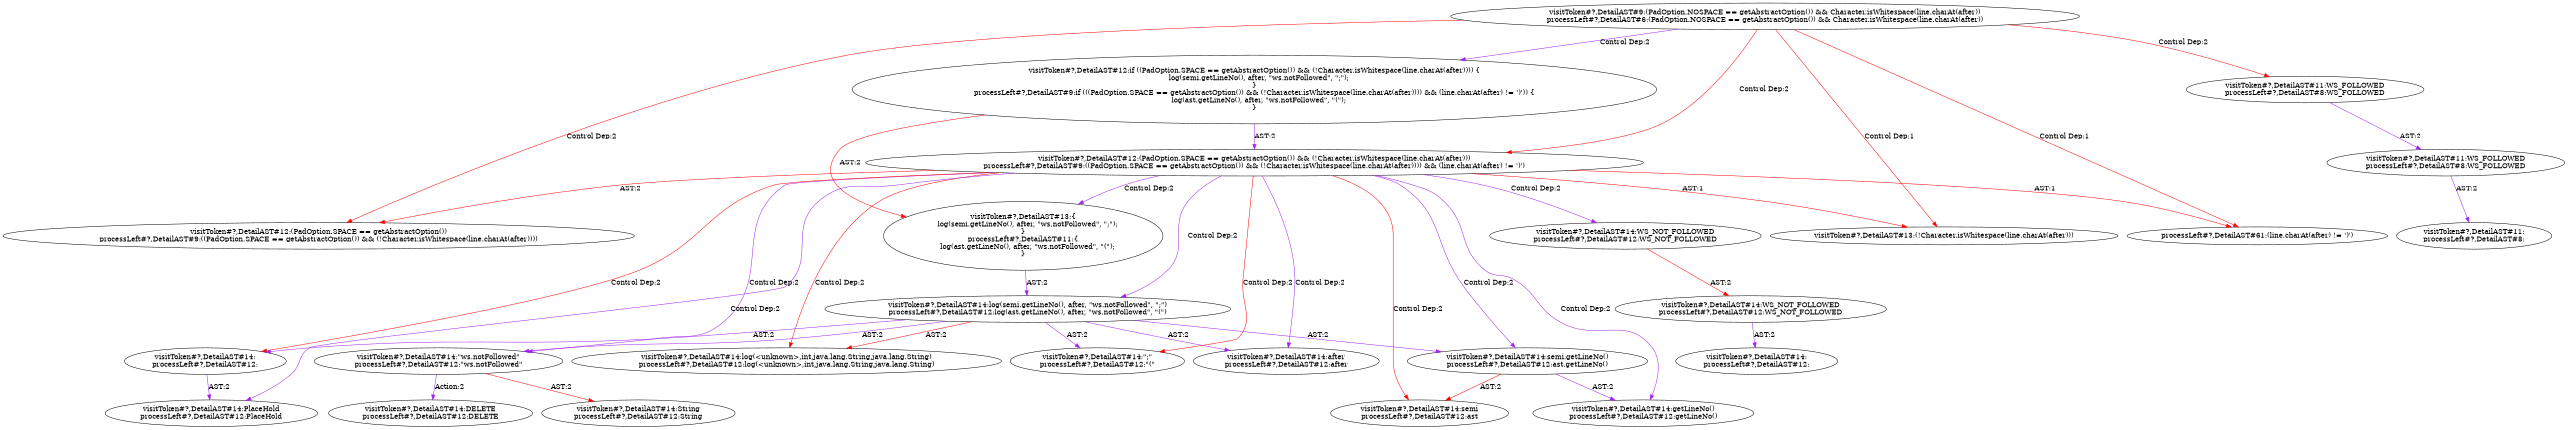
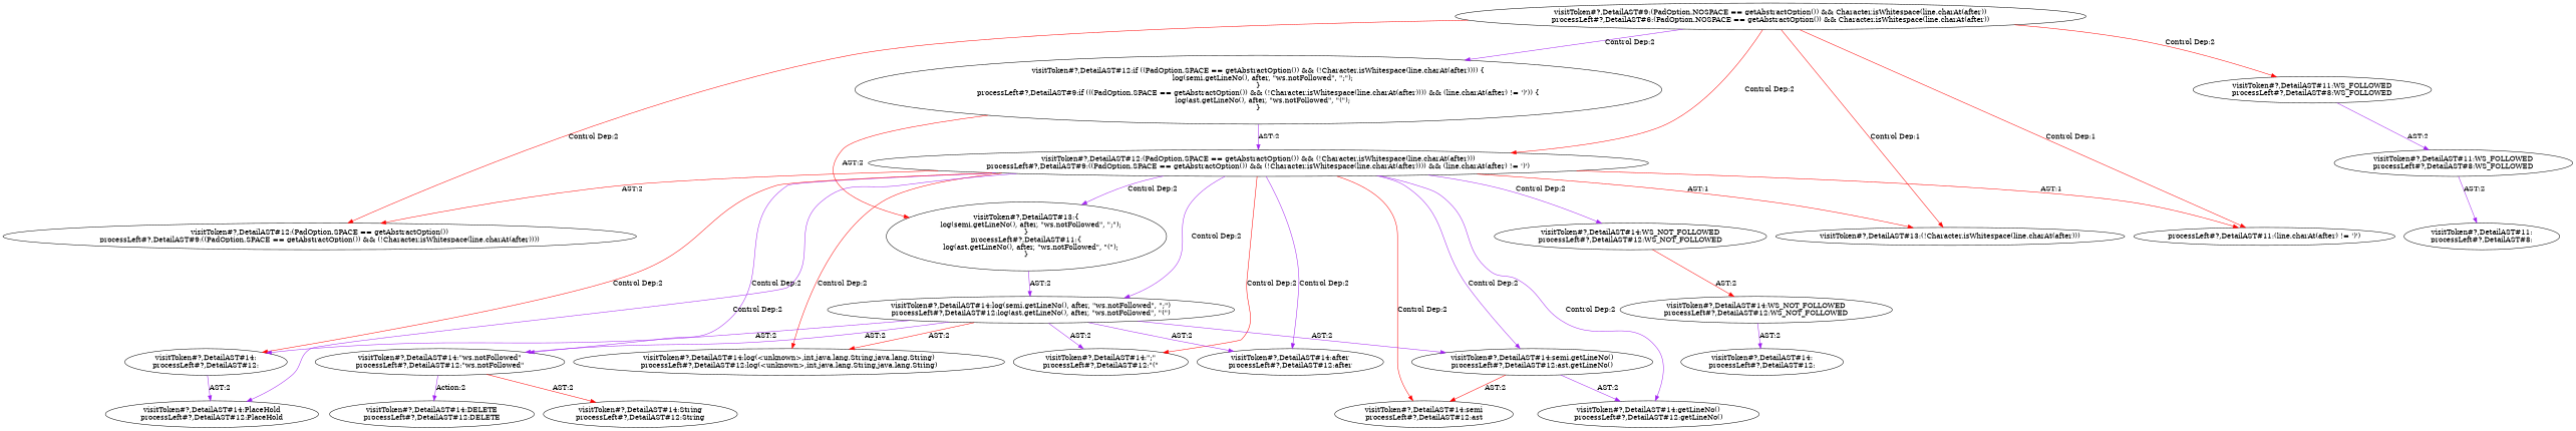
  digraph {
    node [shape=ellipse]
    edge [color=purple]
    n1 [label="visitToken#?,DetailAST#14:DELETE\nprocessLeft#?,DetailAST#12:DELETE"]
    n2 [label="visitToken#?,DetailAST#14:\"ws.notFollowed\"\nprocessLeft#?,DetailAST#12:\"ws.notFollowed\""]
    n3 [label="visitToken#?,DetailAST#14:String\nprocessLeft#?,DetailAST#12:String"]
    n4 [label="visitToken#?,DetailAST#12:(PadOption.SPACE == getAbstractOption()) && (!Character.isWhitespace(line.charAt(after)))\nprocessLeft#?,DetailAST#9:((PadOption.SPACE == getAbstractOption()) && (!Character.isWhitespace(line.charAt(after)))) && (line.charAt(after) != ')')"]
    n5 [label="visitToken#?,DetailAST#12:(PadOption.SPACE == getAbstractOption())\nprocessLeft#?,DetailAST#9:((PadOption.SPACE == getAbstractOption()) && (!Character.isWhitespace(line.charAt(after))))"]
    n6 [label="visitToken#?,DetailAST#13:(!Character.isWhitespace(line.charAt(after)))"]
    n7 [label="visitToken#?,DetailAST#13:\{\n    log(semi.getLineNo(), after, \"ws.notFollowed\", \";\");\n\}\nprocessLeft#?,DetailAST#11:\{\n    log(ast.getLineNo(), after, \"ws.notFollowed\", \"(\");\n\}"]
    n8 [label="visitToken#?,DetailAST#14:log(semi.getLineNo(), after, \"ws.notFollowed\", \";\")\nprocessLeft#?,DetailAST#12:log(ast.getLineNo(), after, \"ws.notFollowed\", \"(\")"]
    n9 [label="visitToken#?,DetailAST#14:log(<unknown>,int,java.lang.String,java.lang.String)\nprocessLeft#?,DetailAST#12:log(<unknown>,int,java.lang.String,java.lang.String)"]
    n10 [label="visitToken#?,DetailAST#14:\nprocessLeft#?,DetailAST#12:"]
    n11 [label="visitToken#?,DetailAST#14:PlaceHold\nprocessLeft#?,DetailAST#12:PlaceHold"]
    n12 [label="visitToken#?,DetailAST#14:semi.getLineNo()\nprocessLeft#?,DetailAST#12:ast.getLineNo()"]
    n13 [label="visitToken#?,DetailAST#14:getLineNo()\nprocessLeft#?,DetailAST#12:getLineNo()"]
    n14 [label="visitToken#?,DetailAST#14:semi\nprocessLeft#?,DetailAST#12:ast"]
    n15 [label="visitToken#?,DetailAST#14:after\nprocessLeft#?,DetailAST#12:after"]
    n16 [label="visitToken#?,DetailAST#14:\";\"\nprocessLeft#?,DetailAST#12:\"(\""]
    n17 [label="visitToken#?,DetailAST#14:WS_NOT_FOLLOWED\nprocessLeft#?,DetailAST#12:WS_NOT_FOLLOWED"]
-   n18 [label="processLeft#?,DetailAST#61:(line.charAt(after) != ')')"]
+   n18 [label="processLeft#?,DetailAST#11:(line.charAt(after) != ')')"]
    n19 [label="visitToken#?,DetailAST#9:(PadOption.NOSPACE == getAbstractOption()) && Character.isWhitespace(line.charAt(after))\nprocessLeft#?,DetailAST#6:(PadOption.NOSPACE == getAbstractOption()) && Character.isWhitespace(line.charAt(after))"]
    n20 [label="visitToken#?,DetailAST#11:WS_FOLLOWED\nprocessLeft#?,DetailAST#8:WS_FOLLOWED"]
    n21 [label="visitToken#?,DetailAST#12:if ((PadOption.SPACE == getAbstractOption()) && (!Character.isWhitespace(line.charAt(after)))) \{\n    log(semi.getLineNo(), after, \"ws.notFollowed\", \";\");\n\}\nprocessLeft#?,DetailAST#9:if (((PadOption.SPACE == getAbstractOption()) && (!Character.isWhitespace(line.charAt(after)))) && (line.charAt(after) != ')')) \{\n    log(ast.getLineNo(), after, \"ws.notFollowed\", \"(\");\n\}"]
    n22 [label="visitToken#?,DetailAST#11:WS_FOLLOWED\nprocessLeft#?,DetailAST#8:WS_FOLLOWED"]
    n23 [label="visitToken#?,DetailAST#11:\nprocessLeft#?,DetailAST#8:"]
    n24 [label="visitToken#?,DetailAST#14:WS_NOT_FOLLOWED\nprocessLeft#?,DetailAST#12:WS_NOT_FOLLOWED"]
    n25 [label="visitToken#?,DetailAST#14:\nprocessLeft#?,DetailAST#12:"]
    n2 -> n1 [label="Action:2"]
    n2 -> n3 [label="AST:2" color=red]
    n4 -> n2 [label="Control Dep:2"]
    n4 -> n5 [label="AST:2" color=red]
    n4 -> n6 [label="AST:1" color=red]
    n4 -> n7 [label="Control Dep:2"]
    n4 -> n8 [label="Control Dep:2"]
    n4 -> n9 [label="Control Dep:2" color=red]
    n4 -> n10 [label="Control Dep:2" color=red]
    n4 -> n11 [label="Control Dep:2"]
    n4 -> n12 [label="Control Dep:2"]
    n4 -> n13 [label="Control Dep:2"]
    n4 -> n14 [label="Control Dep:2" color=red]
    n4 -> n15 [label="Control Dep:2"]
    n4 -> n16 [label="Control Dep:2" color=red]
    n4 -> n17 [label="Control Dep:2"]
    n4 -> n18 [label="AST:1" color=red]
    n7 -> n8 [label="AST:2"]
    n8 -> n2 [label="AST:2"]
    n8 -> n9 [label="AST:2" color=red]
    n8 -> n10 [label="AST:2"]
    n8 -> n12 [label="AST:2"]
    n8 -> n15 [label="AST:2"]
    n8 -> n16 [label="AST:2"]
    n10 -> n11 [label="AST:2"]
    n12 -> n13 [label="AST:2"]
    n12 -> n14 [label="AST:2" color=red]
    n17 -> n24 [label="AST:2" color=red]
    n19 -> n4 [label="Control Dep:2" color=red]
    n19 -> n5 [label="Control Dep:2" color=red]
    n19 -> n6 [label="Control Dep:1" color=red]
    n19 -> n18 [label="Control Dep:1" color=red]
    n19 -> n20 [label="Control Dep:2" color=red]
    n19 -> n21 [label="Control Dep:2"]
    n20 -> n22 [label="AST:2"]
    n21 -> n4 [label="AST:2"]
    n21 -> n7 [label="AST:2" color=red]
    n22 -> n23 [label="AST:2"]
    n24 -> n25 [label="AST:2"]
  }
